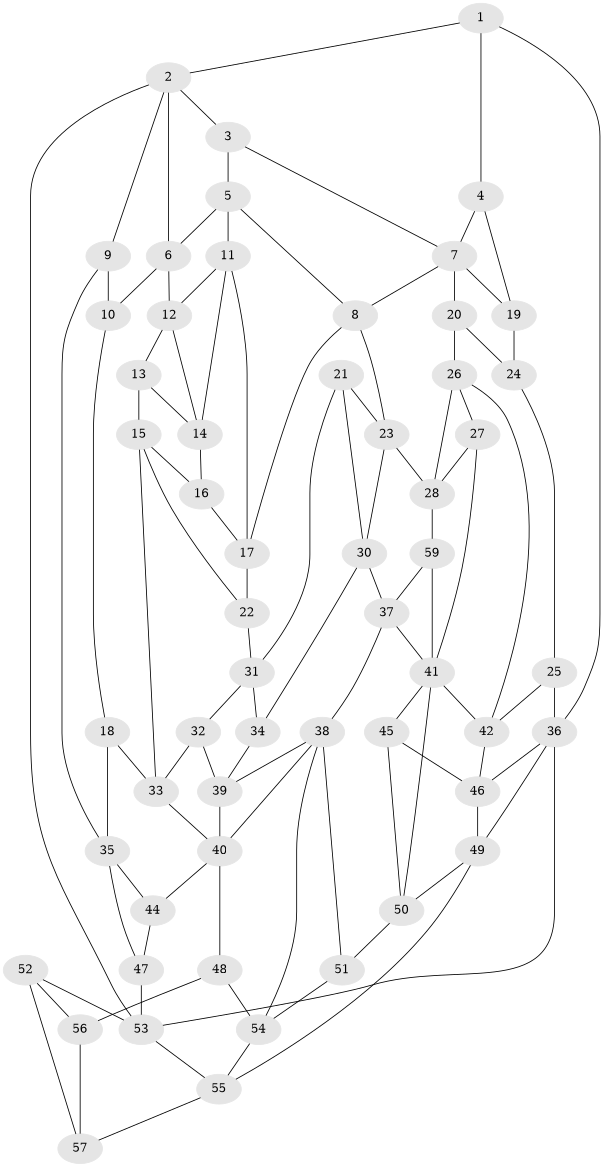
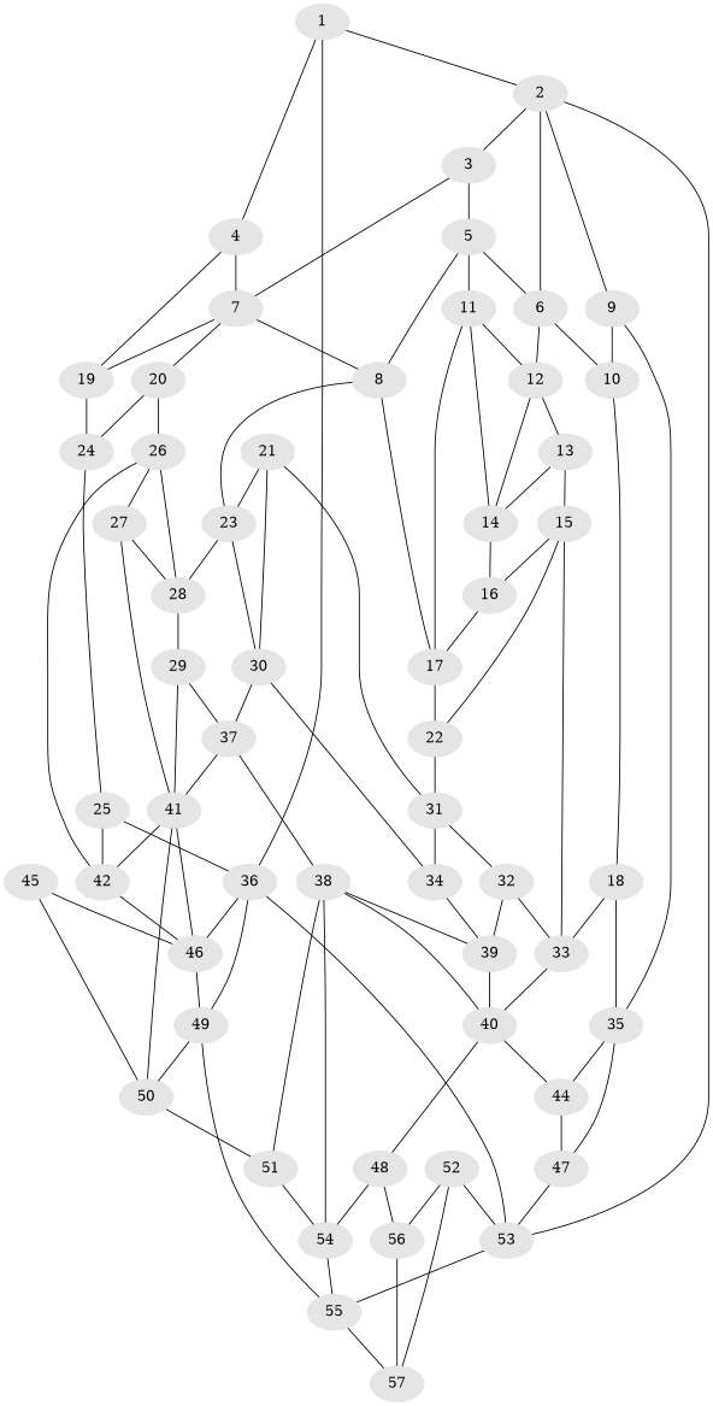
  graph {
    node [color=gray90 style=filled]
    edge [weight=1.0]
    1
    2
    4
    36
    3
    6
    9
    53
    19
    7
    24
    46
    49
    5
    10
    12
    35
    55
    8
    11
    20
    17
    23
    14
    18
    13
    26
    22
    30
    28
    44
    47
    15
    33
    16
    31
    40
    25
    42
    27
    21
    37
    34
    32
-   29 [label=59]
+   29
    41
    45
    50
    38
    39
    48
    51
    54
    56
    52
    57
    1 -- 2
    1 -- 4
    1 -- 36
    2 -- 3
    2 -- 6
    2 -- 9
    2 -- 53
    4 -- 19
    4 -- 7
    36 -- 53
    36 -- 46
    36 -- 49
    3 -- 7
    3 -- 5
    6 -- 10
    6 -- 12
    9 -- 10
    9 -- 35
    53 -- 55
    19 -- 24 [weight=2.0]
    7 -- 19
    7 -- 8
    7 -- 20
    24 -- 25
    46 -- 49
    49 -- 55
    49 -- 50
    5 -- 6
    5 -- 8
    5 -- 11
    10 -- 18
    12 -- 14
    12 -- 13
    35 -- 44
    35 -- 47
    55 -- 57
    8 -- 17
    8 -- 23
    11 -- 12
    11 -- 17
    11 -- 14
    20 -- 24
    20 -- 26
    17 -- 22
    23 -- 30
    23 -- 28
    14 -- 16
    18 -- 35
    18 -- 33
    13 -- 14
    13 -- 15
    26 -- 28
    26 -- 42
    26 -- 27
    22 -- 31
    30 -- 37
    30 -- 34
    28 -- 29
    44 -- 47
    47 -- 53
    15 -- 22
    15 -- 33
    15 -- 16
    33 -- 40
    16 -- 17
    31 -- 34
    31 -- 32
    40 -- 44
    40 -- 48
    25 -- 36
    25 -- 42
    42 -- 46
    27 -- 28
    27 -- 41
    21 -- 23
    21 -- 30
    21 -- 31
    37 -- 41
    37 -- 38 [weight=2.0]
    34 -- 39 [weight=2.0]
    32 -- 33
    32 -- 39
    29 -- 37
    29 -- 41
    41 -- 42
-   41 -- 45
+   41 -- 46
    41 -- 50
    45 -- 46
    45 -- 50
    50 -- 51
    38 -- 40
    38 -- 39
    38 -- 51
    38 -- 54
    39 -- 40
    48 -- 54
    48 -- 56
    51 -- 54
    54 -- 55
    56 -- 57
    52 -- 53
    52 -- 56
    52 -- 57
  }
